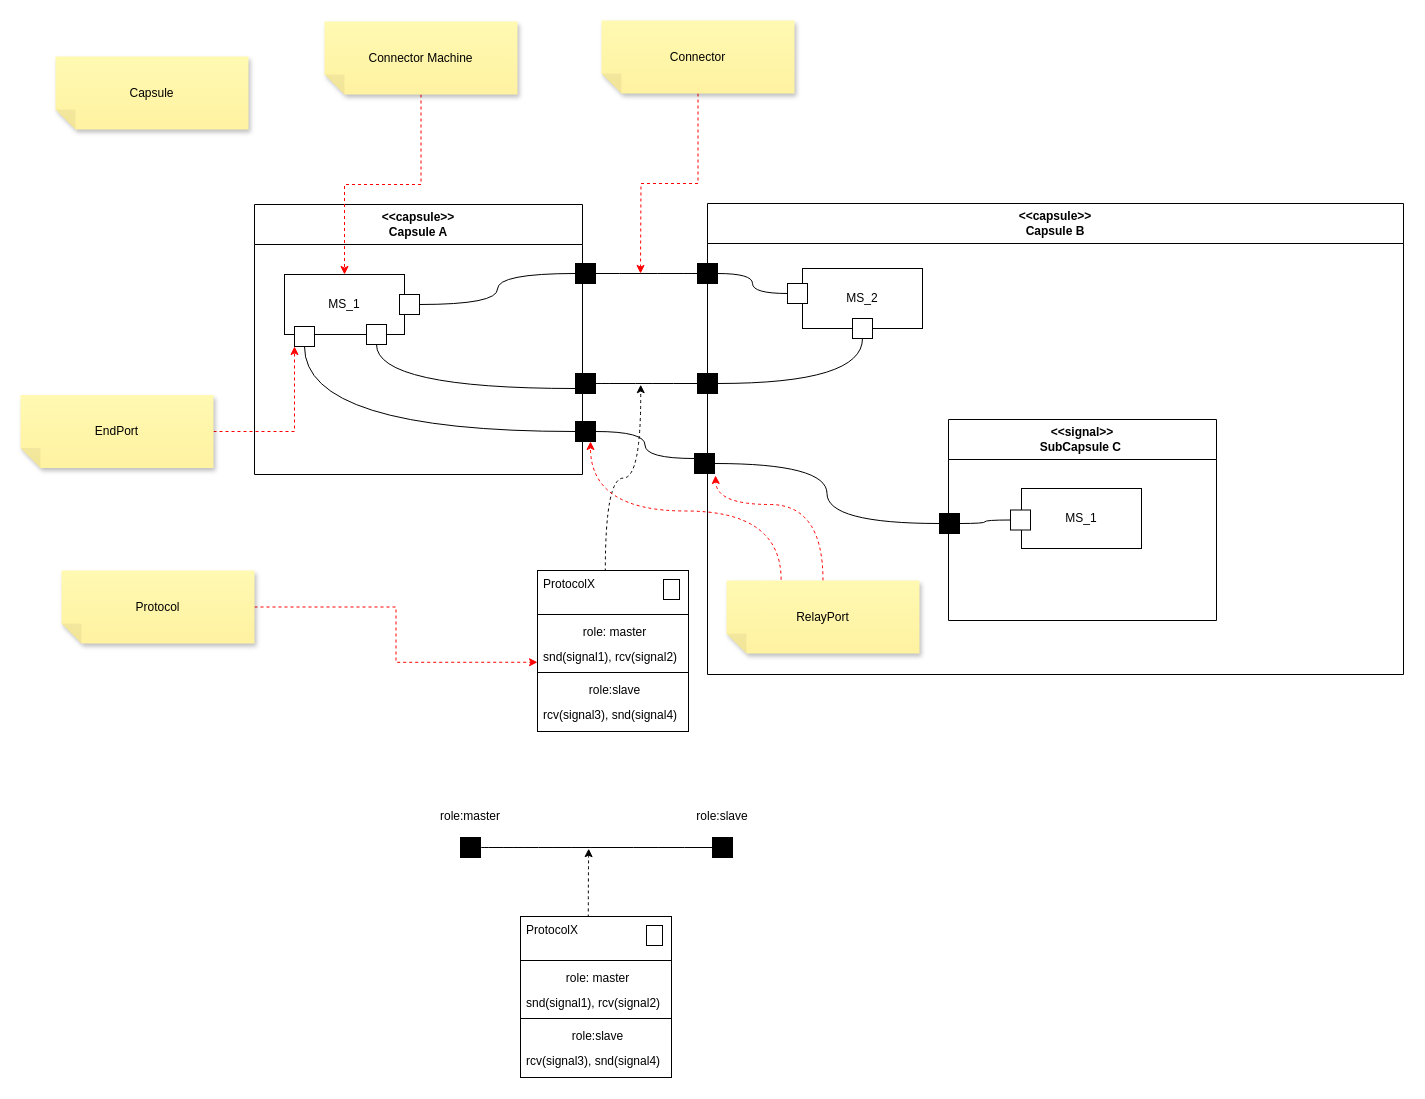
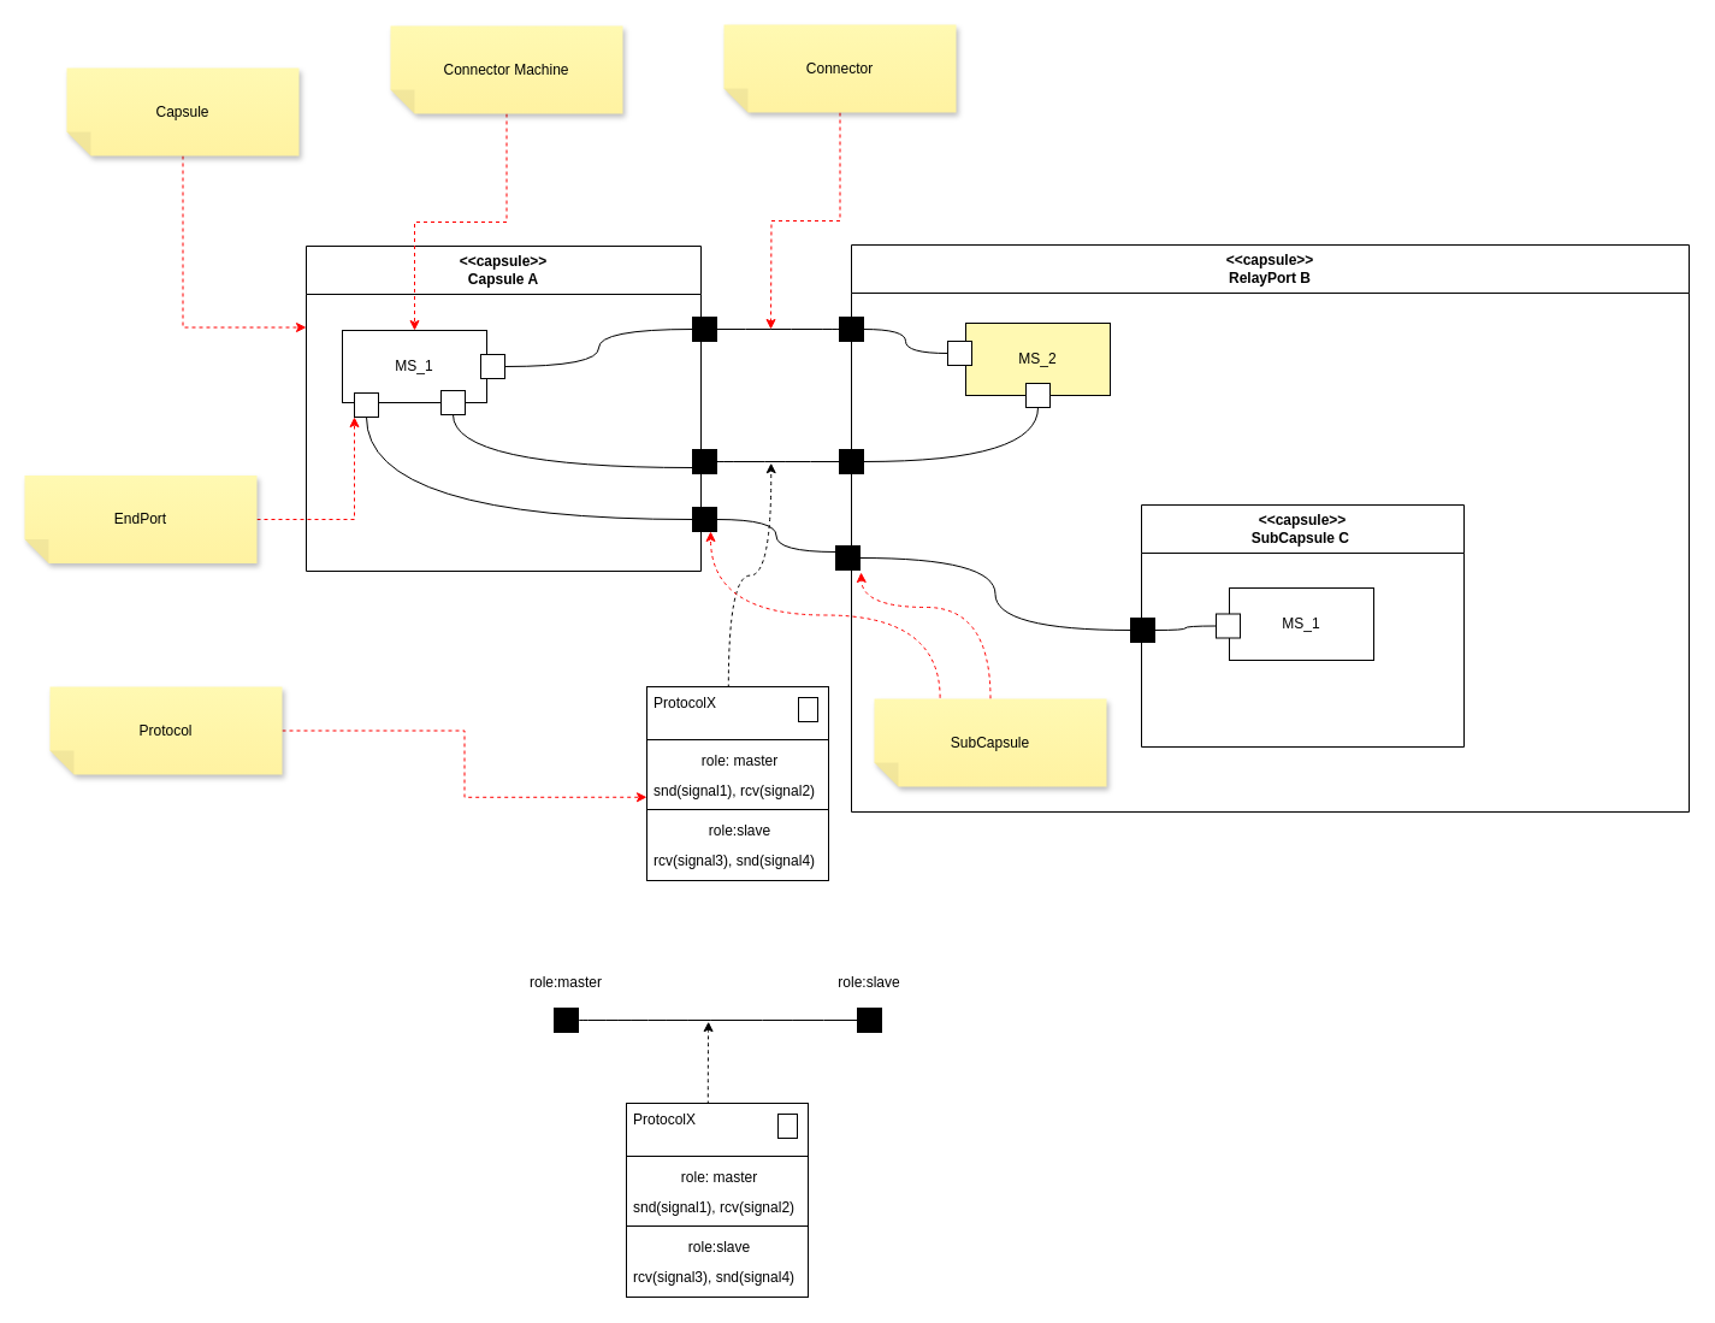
  <mxCell id="0" />
  <mxCell id="1" parent="0" />
  <mxCell id="2" value="&lt;div&gt;&amp;lt;&amp;lt;capsule&amp;gt;&amp;gt;&lt;/div&gt;Capsule A" style="swimlane;whiteSpace=wrap;html=1;startSize=40;" vertex="1" parent="1"><mxGeometry x="254" y="204" width="328" height="270" as="geometry"><mxRectangle x="90" y="280" width="140" height="30" as="alternateBounds" /></mxGeometry></mxCell>
  <mxCell id="3" value="MS_1" style="rounded=0;whiteSpace=wrap;html=1;" vertex="1" parent="2"><mxGeometry x="30" y="70" width="120" height="60" as="geometry" /></mxCell>
  <mxCell id="4" value="" style="rounded=0;whiteSpace=wrap;html=1;" vertex="1" parent="2"><mxGeometry x="145" y="90" width="20" height="20" as="geometry" /></mxCell>
  <mxCell id="5" value="" style="rounded=0;whiteSpace=wrap;html=1;" vertex="1" parent="2"><mxGeometry x="112" y="120" width="20" height="20" as="geometry" /></mxCell>
  <mxCell id="6" value="" style="rounded=0;whiteSpace=wrap;html=1;" vertex="1" parent="2"><mxGeometry x="40" y="122" width="20" height="20" as="geometry" /></mxCell>
  <mxCell id="7" style="edgeStyle=orthogonalEdgeStyle;rounded=0;orthogonalLoop=1;jettySize=auto;html=1;exitX=1;exitY=0.5;exitDx=0;exitDy=0;entryX=0;entryY=0.5;entryDx=0;entryDy=0;endArrow=none;startFill=0;curved=1;" edge="1" parent="1" source="8" target="23"><mxGeometry relative="1" as="geometry" /></mxCell>
  <mxCell id="8" value="" style="rounded=0;whiteSpace=wrap;html=1;fillColor=#000000;" vertex="1" parent="1"><mxGeometry x="575" y="373" width="20" height="20" as="geometry" /></mxCell>
  <mxCell id="9" style="edgeStyle=orthogonalEdgeStyle;rounded=0;orthogonalLoop=1;jettySize=auto;html=1;exitX=0.5;exitY=1;exitDx=0;exitDy=0;entryX=0;entryY=0.75;entryDx=0;entryDy=0;endArrow=none;startFill=0;curved=1;" edge="1" parent="1" source="5" target="8"><mxGeometry relative="1" as="geometry" /></mxCell>
- <mxCell id="10" value="&lt;div&gt;&amp;lt;&amp;lt;capsule&amp;gt;&amp;gt;&lt;/div&gt;Capsule B" style="swimlane;whiteSpace=wrap;html=1;startSize=40;" vertex="1" parent="1"><mxGeometry x="707" y="203" width="696" height="471" as="geometry"><mxRectangle x="500" y="280" width="140" height="30" as="alternateBounds" /></mxGeometry></mxCell>
- <mxCell id="11" value="MS_2" style="rounded=0;whiteSpace=wrap;html=1;" vertex="1" parent="10"><mxGeometry x="95" y="65" width="120" height="60" as="geometry" /></mxCell>
+ <mxCell id="10" value="&lt;div&gt;&amp;lt;&amp;lt;capsule&amp;gt;&amp;gt;&lt;/div&gt;RelayPort B" style="swimlane;whiteSpace=wrap;html=1;startSize=40;" vertex="1" parent="1"><mxGeometry x="707" y="203" width="696" height="471" as="geometry"><mxRectangle x="500" y="280" width="140" height="30" as="alternateBounds" /></mxGeometry></mxCell>
+ <mxCell id="11" value="MS_2" style="rounded=0;whiteSpace=wrap;html=1;fillColor=#fff9b2;" vertex="1" parent="10"><mxGeometry x="95" y="65" width="120" height="60" as="geometry" /></mxCell>
  <mxCell id="12" value="" style="rounded=0;whiteSpace=wrap;html=1;" vertex="1" parent="10"><mxGeometry x="80" y="80" width="20" height="20" as="geometry" /></mxCell>
  <mxCell id="13" value="" style="rounded=0;whiteSpace=wrap;html=1;" vertex="1" parent="10"><mxGeometry x="145" y="115" width="20" height="20" as="geometry" /></mxCell>
- <mxCell id="14" value="&lt;div&gt;&amp;lt;&amp;lt;signal&amp;gt;&amp;gt;&lt;/div&gt;SubCapsule C&amp;nbsp;" style="swimlane;whiteSpace=wrap;html=1;startSize=40;" vertex="1" parent="10"><mxGeometry x="241" y="216" width="268" height="201" as="geometry"><mxRectangle x="90" y="280" width="140" height="30" as="alternateBounds" /></mxGeometry></mxCell>
+ <mxCell id="14" value="&lt;div&gt;&amp;lt;&amp;lt;capsule&amp;gt;&amp;gt;&lt;/div&gt;SubCapsule C&amp;nbsp;" style="swimlane;whiteSpace=wrap;html=1;startSize=40;" vertex="1" parent="10"><mxGeometry x="241" y="216" width="268" height="201" as="geometry"><mxRectangle x="90" y="280" width="140" height="30" as="alternateBounds" /></mxGeometry></mxCell>
  <mxCell id="15" value="MS_1" style="rounded=0;whiteSpace=wrap;html=1;" vertex="1" parent="14"><mxGeometry x="73" y="69" width="120" height="60" as="geometry" /></mxCell>
  <mxCell id="16" value="" style="rounded=0;whiteSpace=wrap;html=1;" vertex="1" parent="14"><mxGeometry x="62" y="90.5" width="20" height="20" as="geometry" /></mxCell>
  <mxCell id="17" style="edgeStyle=orthogonalEdgeStyle;rounded=0;orthogonalLoop=1;jettySize=auto;html=1;exitX=1;exitY=0.5;exitDx=0;exitDy=0;curved=1;endArrow=none;startFill=0;" edge="1" parent="14" source="18" target="16"><mxGeometry relative="1" as="geometry" /></mxCell>
  <mxCell id="18" value="" style="rounded=0;whiteSpace=wrap;html=1;fillColor=#000000;" vertex="1" parent="14"><mxGeometry x="-9" y="94" width="20" height="20" as="geometry" /></mxCell>
  <mxCell id="19" style="edgeStyle=orthogonalEdgeStyle;rounded=0;orthogonalLoop=1;jettySize=auto;html=1;exitX=1;exitY=0.5;exitDx=0;exitDy=0;entryX=0;entryY=0.5;entryDx=0;entryDy=0;curved=1;endArrow=none;startFill=0;" edge="1" parent="10" source="20" target="18"><mxGeometry relative="1" as="geometry" /></mxCell>
  <mxCell id="20" value="" style="rounded=0;whiteSpace=wrap;html=1;fillColor=#000000;" vertex="1" parent="10"><mxGeometry x="-13" y="250" width="20" height="20" as="geometry" /></mxCell>
  <mxCell id="21" style="edgeStyle=orthogonalEdgeStyle;rounded=0;orthogonalLoop=1;jettySize=auto;html=1;exitX=0.5;exitY=1;exitDx=0;exitDy=0;exitPerimeter=0;strokeColor=#FF0000;dashed=1;curved=1;" edge="1" parent="10" source="22"><mxGeometry relative="1" as="geometry"><mxPoint x="8" y="272" as="targetPoint" /><Array as="points"><mxPoint x="116" y="301" /><mxPoint x="9" y="301" /><mxPoint x="9" y="272" /></Array></mxGeometry></mxCell>
- <mxCell id="22" value="RelayPort" style="shape=note;whiteSpace=wrap;html=1;backgroundOutline=1;fontColor=#000000;darkOpacity=0.05;fillColor=#FFF9B2;strokeColor=none;fillStyle=solid;direction=west;gradientDirection=north;gradientColor=#FFF2A1;shadow=1;size=20;pointerEvents=1;" vertex="1" parent="10"><mxGeometry x="19" y="377" width="193" height="73" as="geometry" /></mxCell>
+ <mxCell id="22" value="SubCapsule" style="shape=note;whiteSpace=wrap;html=1;backgroundOutline=1;fontColor=#000000;darkOpacity=0.05;fillColor=#FFF9B2;strokeColor=none;fillStyle=solid;direction=west;gradientDirection=north;gradientColor=#FFF2A1;shadow=1;size=20;pointerEvents=1;" vertex="1" parent="10"><mxGeometry x="19" y="377" width="193" height="73" as="geometry" /></mxCell>
  <mxCell id="23" value="" style="rounded=0;whiteSpace=wrap;html=1;fillColor=#000000;" vertex="1" parent="1"><mxGeometry x="697" y="373" width="20" height="20" as="geometry" /></mxCell>
  <mxCell id="24" style="edgeStyle=orthogonalEdgeStyle;rounded=0;orthogonalLoop=1;jettySize=auto;html=1;exitX=0;exitY=0.5;exitDx=0;exitDy=0;entryX=1;entryY=0.5;entryDx=0;entryDy=0;endArrow=none;startFill=0;curved=1;" edge="1" parent="1" source="25" target="38"><mxGeometry relative="1" as="geometry" /></mxCell>
  <mxCell id="25" value="" style="rounded=0;whiteSpace=wrap;html=1;fillColor=#000000;" vertex="1" parent="1"><mxGeometry x="697" y="263" width="20" height="20" as="geometry" /></mxCell>
  <mxCell id="26" style="edgeStyle=orthogonalEdgeStyle;rounded=0;orthogonalLoop=1;jettySize=auto;html=1;entryX=1;entryY=0.5;entryDx=0;entryDy=0;endArrow=none;startFill=0;curved=1;" edge="1" parent="1" source="12" target="25"><mxGeometry relative="1" as="geometry" /></mxCell>
  <mxCell id="27" style="edgeStyle=orthogonalEdgeStyle;rounded=0;orthogonalLoop=1;jettySize=auto;html=1;exitX=0.5;exitY=1;exitDx=0;exitDy=0;entryX=1;entryY=0.5;entryDx=0;entryDy=0;curved=1;endArrow=none;startFill=0;" edge="1" parent="1" source="13" target="23"><mxGeometry relative="1" as="geometry" /></mxCell>
  <mxCell id="28" style="edgeStyle=orthogonalEdgeStyle;curved=1;rounded=0;orthogonalLoop=1;jettySize=auto;html=1;dashed=1;exitX=0.449;exitY=0.03;exitDx=0;exitDy=0;exitPerimeter=0;" edge="1" parent="1" source="30"><mxGeometry relative="1" as="geometry"><mxPoint x="640.182" y="384.182" as="targetPoint" /><mxPoint x="659" y="530" as="sourcePoint" /></mxGeometry></mxCell>
  <mxCell id="29" value="" style="fontStyle=1;align=center;verticalAlign=top;childLayout=stackLayout;horizontal=1;horizontalStack=0;resizeParent=1;resizeParentMax=0;resizeLast=0;marginBottom=0;" vertex="1" parent="1"><mxGeometry x="537" y="570" width="151" height="161" as="geometry" /></mxCell>
  <mxCell id="30" value="ProtocolX" style="html=1;align=left;spacingLeft=4;verticalAlign=top;strokeColor=none;fillColor=none;whiteSpace=wrap;" vertex="1" parent="29"><mxGeometry width="151" height="40" as="geometry" /></mxCell>
  <mxCell id="31" value="" style="shape=rectangle;jettyWidth=10;jettyHeight=4;" vertex="1" parent="30"><mxGeometry x="1" width="16" height="20" relative="1" as="geometry"><mxPoint x="-25" y="9" as="offset" /></mxGeometry></mxCell>
  <mxCell id="32" value="" style="line;strokeWidth=1;fillColor=none;align=left;verticalAlign=middle;spacingTop=-1;spacingLeft=3;spacingRight=3;rotatable=0;labelPosition=right;points=[];portConstraint=eastwest;" vertex="1" parent="29"><mxGeometry y="40" width="151" height="8" as="geometry" /></mxCell>
  <mxCell id="33" value="role: master" style="html=1;align=center;spacingLeft=4;verticalAlign=top;strokeColor=none;fillColor=none;whiteSpace=wrap;" vertex="1" parent="29"><mxGeometry y="48" width="151" height="25" as="geometry" /></mxCell>
  <mxCell id="34" value="snd(signal1), rcv(signal2)" style="html=1;align=left;spacingLeft=4;verticalAlign=top;strokeColor=none;fillColor=none;whiteSpace=wrap;" vertex="1" parent="29"><mxGeometry y="73" width="151" height="25" as="geometry" /></mxCell>
  <mxCell id="35" value="" style="line;strokeWidth=1;fillColor=none;align=left;verticalAlign=middle;spacingTop=-1;spacingLeft=3;spacingRight=3;rotatable=0;labelPosition=right;points=[];portConstraint=eastwest;" vertex="1" parent="29"><mxGeometry y="98" width="151" height="8" as="geometry" /></mxCell>
  <mxCell id="36" value="role:slave" style="html=1;align=center;spacingLeft=4;verticalAlign=top;strokeColor=none;fillColor=none;whiteSpace=wrap;" vertex="1" parent="29"><mxGeometry y="106" width="151" height="25" as="geometry" /></mxCell>
  <mxCell id="37" value="rcv(signal3), snd(signal4)" style="html=1;align=left;spacingLeft=4;verticalAlign=top;strokeColor=none;fillColor=none;whiteSpace=wrap;" vertex="1" parent="29"><mxGeometry y="131" width="151" height="30" as="geometry" /></mxCell>
  <mxCell id="38" value="" style="rounded=0;whiteSpace=wrap;html=1;fillColor=#000000;" vertex="1" parent="1"><mxGeometry x="575" y="263" width="20" height="20" as="geometry" /></mxCell>
  <mxCell id="39" style="edgeStyle=orthogonalEdgeStyle;rounded=0;orthogonalLoop=1;jettySize=auto;html=1;entryX=0;entryY=0.5;entryDx=0;entryDy=0;endArrow=none;startFill=0;curved=1;" edge="1" parent="1" source="4" target="38"><mxGeometry relative="1" as="geometry" /></mxCell>
  <mxCell id="40" style="edgeStyle=orthogonalEdgeStyle;rounded=0;orthogonalLoop=1;jettySize=auto;html=1;exitX=1;exitY=0.5;exitDx=0;exitDy=0;entryX=0;entryY=0.25;entryDx=0;entryDy=0;curved=1;endArrow=none;startFill=0;" edge="1" parent="1" source="41" target="20"><mxGeometry relative="1" as="geometry" /></mxCell>
  <mxCell id="41" value="" style="rounded=0;whiteSpace=wrap;html=1;fillColor=#000000;" vertex="1" parent="1"><mxGeometry x="575" y="421" width="20" height="20" as="geometry" /></mxCell>
  <mxCell id="42" style="edgeStyle=orthogonalEdgeStyle;rounded=0;orthogonalLoop=1;jettySize=auto;html=1;exitX=0.5;exitY=1;exitDx=0;exitDy=0;entryX=0;entryY=0.5;entryDx=0;entryDy=0;curved=1;endArrow=none;startFill=0;" edge="1" parent="1" source="6" target="41"><mxGeometry relative="1" as="geometry" /></mxCell>
+ <mxCell id="43" style="edgeStyle=orthogonalEdgeStyle;rounded=0;orthogonalLoop=1;jettySize=auto;html=1;exitX=0.5;exitY=0;exitDx=0;exitDy=0;exitPerimeter=0;entryX=0;entryY=0.25;entryDx=0;entryDy=0;strokeColor=#FF0000;dashed=1;" edge="1" parent="1" source="44" target="2"><mxGeometry relative="1" as="geometry" /></mxCell>
  <mxCell id="44" value="Capsule" style="shape=note;whiteSpace=wrap;html=1;backgroundOutline=1;fontColor=#000000;darkOpacity=0.05;fillColor=#FFF9B2;strokeColor=none;fillStyle=solid;direction=west;gradientDirection=north;gradientColor=#FFF2A1;shadow=1;size=20;pointerEvents=1;" vertex="1" parent="1"><mxGeometry x="55" y="56" width="193" height="73" as="geometry" /></mxCell>
  <mxCell id="45" style="edgeStyle=orthogonalEdgeStyle;rounded=0;orthogonalLoop=1;jettySize=auto;html=1;exitX=0.5;exitY=0;exitDx=0;exitDy=0;exitPerimeter=0;entryX=0.5;entryY=0;entryDx=0;entryDy=0;strokeColor=#FF0000;dashed=1;" edge="1" parent="1" source="46" target="3"><mxGeometry relative="1" as="geometry" /></mxCell>
  <mxCell id="46" value="Connector Machine" style="shape=note;whiteSpace=wrap;html=1;backgroundOutline=1;fontColor=#000000;darkOpacity=0.05;fillColor=#FFF9B2;strokeColor=none;fillStyle=solid;direction=west;gradientDirection=north;gradientColor=#FFF2A1;shadow=1;size=20;pointerEvents=1;" vertex="1" parent="1"><mxGeometry x="324" y="21" width="193" height="73" as="geometry" /></mxCell>
  <mxCell id="47" style="edgeStyle=orthogonalEdgeStyle;rounded=0;orthogonalLoop=1;jettySize=auto;html=1;exitX=0.5;exitY=0;exitDx=0;exitDy=0;exitPerimeter=0;strokeColor=#FF0000;dashed=1;" edge="1" parent="1" source="48"><mxGeometry relative="1" as="geometry"><mxPoint x="640" y="273" as="targetPoint" /></mxGeometry></mxCell>
  <mxCell id="48" value="Connector" style="shape=note;whiteSpace=wrap;html=1;backgroundOutline=1;fontColor=#000000;darkOpacity=0.05;fillColor=#FFF9B2;strokeColor=none;fillStyle=solid;direction=west;gradientDirection=north;gradientColor=#FFF2A1;shadow=1;size=20;pointerEvents=1;" vertex="1" parent="1"><mxGeometry x="601" y="20" width="193" height="73" as="geometry" /></mxCell>
  <mxCell id="49" style="edgeStyle=orthogonalEdgeStyle;rounded=0;orthogonalLoop=1;jettySize=auto;html=1;exitX=0;exitY=0.5;exitDx=0;exitDy=0;exitPerimeter=0;entryX=0;entryY=1;entryDx=0;entryDy=0;strokeColor=#FF0000;dashed=1;" edge="1" parent="1" source="50" target="6"><mxGeometry relative="1" as="geometry" /></mxCell>
  <mxCell id="50" value="EndPort" style="shape=note;whiteSpace=wrap;html=1;backgroundOutline=1;fontColor=#000000;darkOpacity=0.05;fillColor=#FFF9B2;strokeColor=none;fillStyle=solid;direction=west;gradientDirection=north;gradientColor=#FFF2A1;shadow=1;size=20;pointerEvents=1;" vertex="1" parent="1"><mxGeometry x="20" y="394.5" width="193" height="73" as="geometry" /></mxCell>
  <mxCell id="51" style="edgeStyle=orthogonalEdgeStyle;rounded=0;orthogonalLoop=1;jettySize=auto;html=1;exitX=0;exitY=0.5;exitDx=0;exitDy=0;exitPerimeter=0;entryX=0;entryY=0.75;entryDx=0;entryDy=0;strokeColor=#FF0000;dashed=1;" edge="1" parent="1" source="52" target="34"><mxGeometry relative="1" as="geometry" /></mxCell>
- <mxCell id="52" value="Protocol" style="shape=note;whiteSpace=wrap;html=1;backgroundOutline=1;fontColor=#000000;darkOpacity=0.05;fillColor=#FFF9B2;strokeColor=none;fillStyle=solid;direction=west;gradientDirection=north;gradientColor=#FFF2A1;shadow=1;size=20;pointerEvents=1;" vertex="1" parent="1"><mxGeometry x="61" y="570" width="193" height="73" as="geometry" /></mxCell>
+ <mxCell id="52" value="Protocol" style="shape=note;whiteSpace=wrap;html=1;backgroundOutline=1;fontColor=#000000;darkOpacity=0.05;fillColor=#FFF9B2;strokeColor=none;fillStyle=solid;direction=west;gradientDirection=north;gradientColor=#FFF2A1;shadow=1;size=20;pointerEvents=1;" vertex="1" parent="1"><mxGeometry x="41" y="570" width="193" height="73" as="geometry" /></mxCell>
  <mxCell id="53" style="edgeStyle=orthogonalEdgeStyle;rounded=0;orthogonalLoop=1;jettySize=auto;html=1;exitX=0.717;exitY=1.01;exitDx=0;exitDy=0;exitPerimeter=0;strokeColor=#FF0000;dashed=1;curved=1;entryX=0.75;entryY=1;entryDx=0;entryDy=0;" edge="1" parent="1" source="22" target="41"><mxGeometry relative="1" as="geometry"><mxPoint x="882.286" y="525.571" as="targetPoint" /></mxGeometry></mxCell>
  <mxCell id="54" style="edgeStyle=orthogonalEdgeStyle;rounded=0;orthogonalLoop=1;jettySize=auto;html=1;exitX=1;exitY=0.5;exitDx=0;exitDy=0;entryX=0;entryY=0.5;entryDx=0;entryDy=0;endArrow=none;startFill=0;curved=1;" edge="1" parent="1" source="55" target="56"><mxGeometry relative="1" as="geometry" /></mxCell>
  <mxCell id="55" value="" style="rounded=0;whiteSpace=wrap;html=1;fillColor=#000000;" vertex="1" parent="1"><mxGeometry x="460" y="837" width="20" height="20" as="geometry" /></mxCell>
  <mxCell id="56" value="" style="rounded=0;whiteSpace=wrap;html=1;fillColor=#000000;" vertex="1" parent="1"><mxGeometry x="712" y="837" width="20" height="20" as="geometry" /></mxCell>
  <mxCell id="57" style="edgeStyle=orthogonalEdgeStyle;curved=1;rounded=0;orthogonalLoop=1;jettySize=auto;html=1;dashed=1;exitX=0.449;exitY=0.03;exitDx=0;exitDy=0;exitPerimeter=0;" edge="1" parent="1" source="59"><mxGeometry relative="1" as="geometry"><mxPoint x="588.182" y="848.182" as="targetPoint" /><mxPoint x="607" y="994" as="sourcePoint" /></mxGeometry></mxCell>
  <mxCell id="58" value="" style="fontStyle=1;align=center;verticalAlign=top;childLayout=stackLayout;horizontal=1;horizontalStack=0;resizeParent=1;resizeParentMax=0;resizeLast=0;marginBottom=0;" vertex="1" parent="1"><mxGeometry x="520" y="916" width="151" height="161" as="geometry" /></mxCell>
  <mxCell id="59" value="ProtocolX" style="html=1;align=left;spacingLeft=4;verticalAlign=top;strokeColor=none;fillColor=none;whiteSpace=wrap;" vertex="1" parent="58"><mxGeometry width="151" height="40" as="geometry" /></mxCell>
  <mxCell id="60" value="" style="shape=rectangle;jettyWidth=10;jettyHeight=4;" vertex="1" parent="59"><mxGeometry x="1" width="16" height="20" relative="1" as="geometry"><mxPoint x="-25" y="9" as="offset" /></mxGeometry></mxCell>
  <mxCell id="61" value="" style="line;strokeWidth=1;fillColor=none;align=left;verticalAlign=middle;spacingTop=-1;spacingLeft=3;spacingRight=3;rotatable=0;labelPosition=right;points=[];portConstraint=eastwest;" vertex="1" parent="58"><mxGeometry y="40" width="151" height="8" as="geometry" /></mxCell>
  <mxCell id="62" value="role: master" style="html=1;align=center;spacingLeft=4;verticalAlign=top;strokeColor=none;fillColor=none;whiteSpace=wrap;" vertex="1" parent="58"><mxGeometry y="48" width="151" height="25" as="geometry" /></mxCell>
  <mxCell id="63" value="snd(signal1), rcv(signal2)" style="html=1;align=left;spacingLeft=4;verticalAlign=top;strokeColor=none;fillColor=none;whiteSpace=wrap;" vertex="1" parent="58"><mxGeometry y="73" width="151" height="25" as="geometry" /></mxCell>
  <mxCell id="64" value="" style="line;strokeWidth=1;fillColor=none;align=left;verticalAlign=middle;spacingTop=-1;spacingLeft=3;spacingRight=3;rotatable=0;labelPosition=right;points=[];portConstraint=eastwest;" vertex="1" parent="58"><mxGeometry y="98" width="151" height="8" as="geometry" /></mxCell>
  <mxCell id="65" value="role:slave" style="html=1;align=center;spacingLeft=4;verticalAlign=top;strokeColor=none;fillColor=none;whiteSpace=wrap;" vertex="1" parent="58"><mxGeometry y="106" width="151" height="25" as="geometry" /></mxCell>
  <mxCell id="66" value="rcv(signal3), snd(signal4)" style="html=1;align=left;spacingLeft=4;verticalAlign=top;strokeColor=none;fillColor=none;whiteSpace=wrap;" vertex="1" parent="58"><mxGeometry y="131" width="151" height="30" as="geometry" /></mxCell>
  <mxCell id="67" value="role:master" style="text;html=1;align=center;verticalAlign=middle;whiteSpace=wrap;rounded=0;" vertex="1" parent="1"><mxGeometry x="440" y="801" width="60" height="30" as="geometry" /></mxCell>
  <mxCell id="68" value="role:slave" style="text;html=1;align=center;verticalAlign=middle;whiteSpace=wrap;rounded=0;" vertex="1" parent="1"><mxGeometry x="692" y="801" width="60" height="30" as="geometry" /></mxCell>
